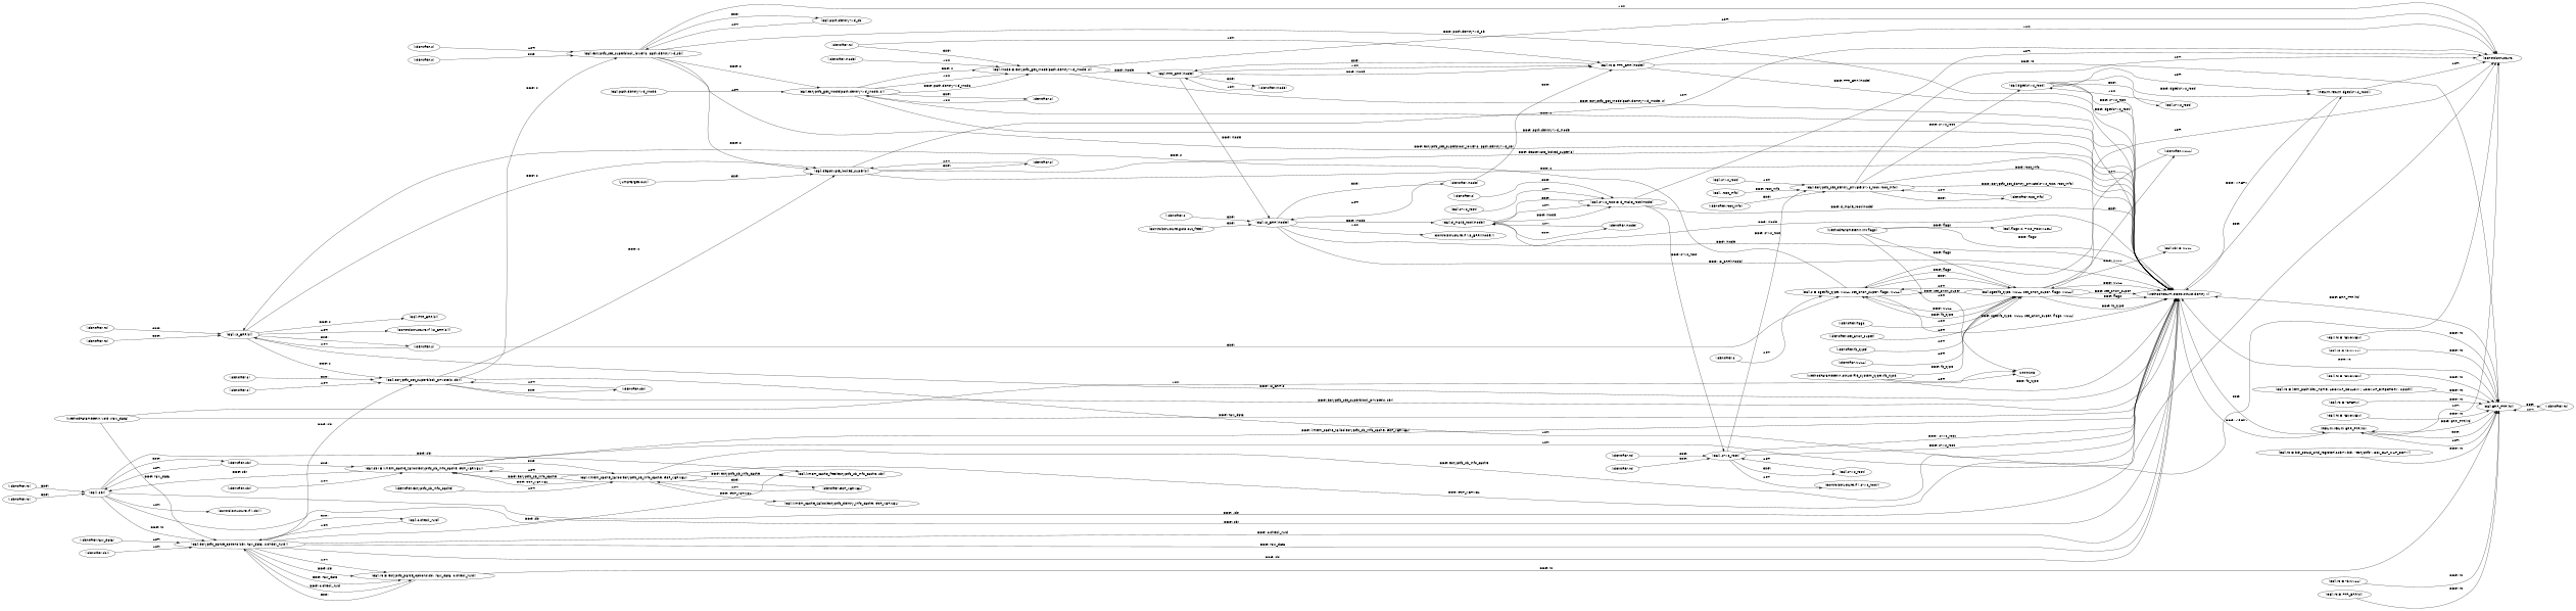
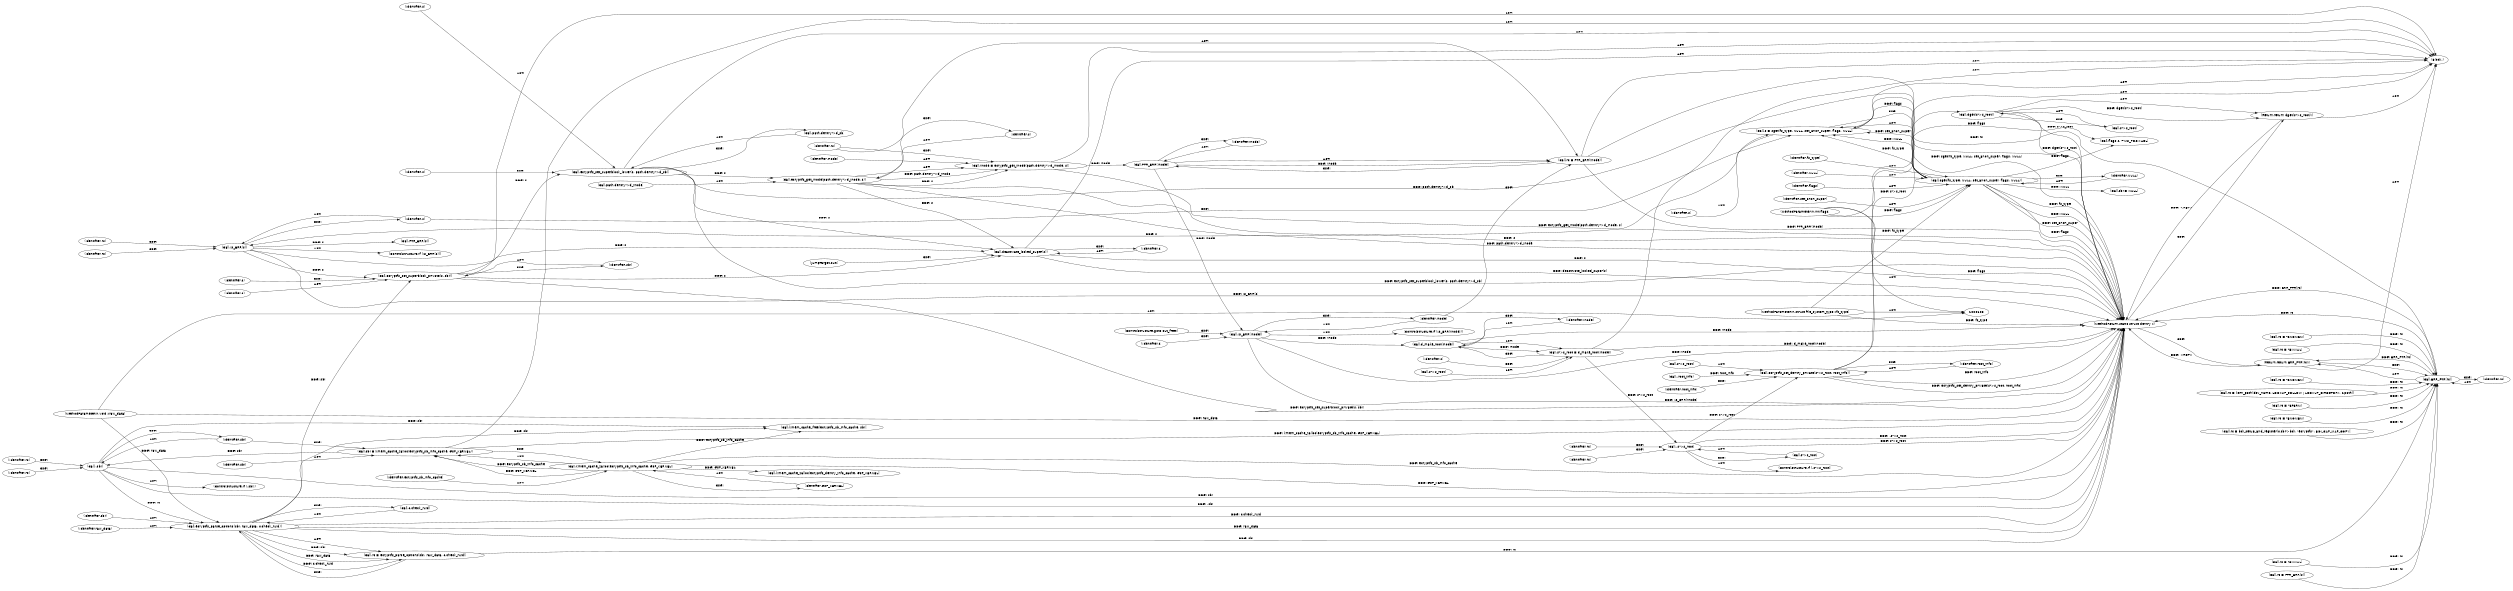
  digraph {
    fontname="DejaVu Sans"
    rankdir=LR
    node [fontname="DejaVu Sans"]
    edge [fontname="DejaVu Sans"]
    n1 [label="(Call,ecryptfs_get_inode(path.dentry->d_inode, s))"]
    n2 [label="(Call,inode = ecryptfs_get_inode(path.dentry->d_inode, s))"]
    n3 [label="(Call,deactivate_locked_super(s))"]
    n4 [label="(Identifier,s)"]
    n5 [label="(MethodReturn,static struct dentry *)"]
-   n6 [label="(ControlStructure,)"]
+   n6 [label="(Block,)"]
    n7 [label="(Call,PTR_ERR(inode))"]
    n8 [label="(Identifier,s)"]
    n9 [label="(Return,return ERR_PTR(rc);)"]
    n10 [label="(Return,return dget(s->s_root);)"]
    n11 [label="(Call,ecryptfs_set_superblock_lower(s, path.dentry->d_sb))"]
    n12 [label="(Call,path.dentry->d_sb)"]
    n13 [label="(Call,ecryptfs_set_superblock_private(s, sbi))"]
    n14 [label="(Identifier,sbi)"]
    n15 [label="(Call,IS_ERR(s))"]
    n16 [label="(Identifier,s)"]
    n17 [label="(Call,PTR_ERR(s))"]
    n18 [label="(ControlStructure,if (IS_ERR(s)))"]
    n19 [label="(Call,s = sget(fs_type, NULL, set_anon_super, flags, NULL))"]
    n20 [label="(Call,sget(fs_type, NULL, set_anon_super, flags, NULL))"]
    n21 [label="(Call,sbi = NULL)"]
    n22 [label="(Identifier,NULL)"]
    n23 [label="(Call,flags & ~MS_POSIXACL)"]
    n24 [label="(MethodParameterIn,struct file_system_type *fs_type)"]
    1000103
    n26 [label="(MethodParameterIn,int flags)"]
    n27 [label="(Call,ecryptfs_parse_options(sbi, raw_data, &check_ruid))"]
    n28 [label="(Call,rc = ecryptfs_parse_options(sbi, raw_data, &check_ruid))"]
    n29 [label="(Call,&check_ruid)"]
    n30 [label="(Call,kmem_cache_free(ecryptfs_sb_info_cache, sbi))"]
    n31 [label="(Call,ERR_PTR(rc))"]
    n32 [label="(Call,!sbi)"]
    n33 [label="(Identifier,sbi)"]
    n34 [label="(ControlStructure,if (!sbi))"]
    n35 [label="(Call,sbi = kmem_cache_zalloc(ecryptfs_sb_info_cache, GFP_KERNEL))"]
    n36 [label="(Call,kmem_cache_zalloc(ecryptfs_sb_info_cache, GFP_KERNEL))"]
    n37 [label="(Identifier,GFP_KERNEL)"]
    n38 [label="(Call,kmem_cache_zalloc(ecryptfs_dentry_info_cache, GFP_KERNEL))"]
    n39 [label="(MethodParameterIn,void *raw_data)"]
    n40 [label="(Call,rc = PTR_ERR(inode))"]
    n41 [label="(Call,IS_ERR(inode))"]
    n42 [label="(Identifier,inode)"]
    n43 [label="(Call,d_make_root(inode))"]
    n44 [label="(Identifier,inode)"]
    n45 [label="(ControlStructure,if (IS_ERR(inode)))"]
    n46 [label="(Identifier,rc)"]
    n47 [label="(Call,s->s_root = d_make_root(inode))"]
    n48 [label="(Identifier,inode)"]
    n49 [label="(Call,!s->s_root)"]
    n50 [label="(Call,ecryptfs_set_dentry_private(s->s_root, root_info))"]
    n51 [label="(Call,s->s_root)"]
    n52 [label="(ControlStructure,if (!s->s_root))"]
    n53 [label="(Call,dget(s->s_root))"]
    n54 [label="(Identifier,root_info)"]
    n55 [label="(Call,s->s_root)"]
    n56 [label="(Call,rc = -ENOMEM)"]
    n57 [label="(Identifier,rc)"]
    n58 [label="(Identifier,rc)"]
    n59 [label="(Identifier,sbi)"]
    n60 [label="(Identifier,rc)"]
    n61 [label="(Identifier,s)"]
    n62 [label="(JumpTarget,out:)"]
    n63 [label="(Identifier,flags)"]
    n64 [label="(Identifier,set_anon_super)"]
    n65 [label="(Call,rc = kern_path(dev_name, LOOKUP_FOLLOW | LOOKUP_DIRECTORY, &path))"]
    n66 [label="(Identifier,s)"]
    n67 [label="(Call,s->s_root)"]
    n68 [label="(Call,rc = -EPERM)"]
    n69 [label="(Identifier,s)"]
    n70 [label="(Call,s->s_root)"]
    n71 [label="(Call,rc = -ENOMEM)"]
    n72 [label="(Call,rc = bdi_setup_and_register(&sbi->bdi, \"ecryptfs\", BDI_CAP_MAP_COPY))"]
    n73 [label="(Identifier,s)"]
    n74 [label="(Call,path.dentry->d_inode)"]
    n75 [label="(Call,rc = -EINVAL)"]
    n76 [label="(Identifier,rc)"]
    n77 [label="(ControlStructure,goto out_free;)"]
    n78 [label="(Call,rc = PTR_ERR(s))"]
    n79 [label="(Identifier,rc)"]
    n80 [label="(Call,!root_info)"]
    n81 [label="(Identifier,root_info)"]
    n82 [label="(Identifier,fs_type)"]
    n83 [label="(Identifier,rc)"]
    n84 [label="(Call,rc = -ENOMEM)"]
    n85 [label="(Identifier,inode)"]
    n86 [label="(Call,rc = -EINVAL)"]
    n87 [label="(Identifier,raw_data)"]
    n88 [label="(Identifier,s)"]
    n89 [label="(Identifier,rc)"]
    n90 [label="(Identifier,ecryptfs_sb_info_cache)"]
    n91 [label="(Identifier,NULL)"]
    n92 [label="(Identifier,s)"]
    n93 [label="(Identifier,s)"]
    n94 [label="(Identifier,sbi)"]
    n1 -> n2 [label="AST: "]
    n1 -> n2 [label="DDG: path.dentry->d_inode"]
    n1 -> n2 [label="DDG: s"]
+   n1 -> n3 [label="DDG: s"]
    n1 -> n4 [label="CFG: "]
    n1 -> n5 [label="DDG: s"]
    n1 -> n5 [label="DDG: path.dentry->d_inode"]
    n2 -> n5 [label="DDG: ecryptfs_get_inode(path.dentry->d_inode, s)"]
    n2 -> n6 [label="AST: "]
    n2 -> n7 [label="DDG: inode"]
    n3 -> n5 [label="DDG: s"]
    n3 -> n5 [label="DDG: deactivate_locked_super(s)"]
    n3 -> n6 [label="AST: "]
    n3 -> n8 [label="CFG: "]
    n4 -> n1 [label="AST: "]
    n5 -> n9 [label="CFG: "]
    n5 -> n10 [label="CFG: "]
    n7 -> n40 [label="AST: "]
    n7 -> n40 [label="DDG: inode"]
    n7 -> n41 [label="DDG: inode"]
    n7 -> n42 [label="CFG: "]
    n8 -> n3 [label="AST: "]
    n9 -> n5 [label="DDG: <RET>"]
    n9 -> n6 [label="AST: "]
    n9 -> n31 [label="CFG: "]
    n10 -> n5 [label="DDG: <RET>"]
    n10 -> n6 [label="AST: "]
    n11 -> n1 [label="DDG: s"]
    n11 -> n3 [label="DDG: s"]
    n11 -> n5 [label="DDG: path.dentry->d_sb"]
    n11 -> n5 [label="DDG: ecryptfs_set_superblock_lower(s, path.dentry->d_sb)"]
    n11 -> n6 [label="AST: "]
    n11 -> n12 [label="CFG: "]
    n12 -> n11 [label="AST: "]
    n13 -> n3 [label="DDG: s"]
    n13 -> n5 [label="DDG: ecryptfs_set_superblock_private(s, sbi)"]
    n13 -> n6 [label="AST: "]
    n13 -> n11 [label="DDG: s"]
    n13 -> n14 [label="CFG: "]
    n14 -> n13 [label="AST: "]
    n15 -> n3 [label="DDG: s"]
    n15 -> n5 [label="DDG: IS_ERR(s)"]
    n15 -> n13 [label="DDG: s"]
    n15 -> n16 [label="CFG: "]
    n15 -> n17 [label="DDG: s"]
    n15 -> n18 [label="AST: "]
    n16 -> n15 [label="AST: "]
    n16 -> n19 [label="CFG: "]
    n19 -> n5 [label="DDG: sget(fs_type, NULL, set_anon_super, flags, NULL)"]
    n19 -> n6 [label="AST: "]
    n19 -> n15 [label="DDG: s"]
    n19 -> n20 [label="CFG: "]
    n20 -> n5 [label="DDG: fs_type"]
    n20 -> n5 [label="DDG: NULL"]
    n20 -> n5 [label="DDG: set_anon_super"]
    n20 -> n5 [label="DDG: flags"]
    n20 -> n19 [label="AST: "]
    n20 -> n19 [label="DDG: set_anon_super"]
    n20 -> n19 [label="DDG: NULL"]
    n20 -> n19 [label="DDG: fs_type"]
    n20 -> n19 [label="DDG: flags"]
    n20 -> n21 [label="DDG: NULL"]
    n20 -> n22 [label="CFG: "]
+   n20 -> n23 [label="DDG: flags"]
    n22 -> n20 [label="AST: "]
    n24 -> n5 [label="DDG: fs_type"]
    n24 -> n20 [label="DDG: fs_type"]
    n24 -> 1000103 [label="AST: "]
    n26 -> n5 [label="DDG: flags"]
    n26 -> n20 [label="DDG: flags"]
    n26 -> n23 [label="DDG: flags"]
    n26 -> 1000103 [label="AST: "]
    n27 -> n5 [label="DDG: &check_ruid"]
    n27 -> n5 [label="DDG: raw_data"]
    n27 -> n5 [label="DDG: sbi"]
    n27 -> n13 [label="DDG: sbi"]
    n27 -> n28 [label="AST: "]
    n27 -> n28 [label="DDG: sbi"]
    n27 -> n28 [label="DDG: raw_data"]
    n27 -> n28 [label="DDG: &check_ruid"]
    n27 -> n29 [label="CFG: "]
    n27 -> n30 [label="DDG: sbi"]
    n28 -> n27 [label="CFG: "]
    n28 -> n31 [label="DDG: rc"]
    n29 -> n27 [label="AST: "]
    n31 -> n5 [label="DDG: ERR_PTR(rc)"]
    n31 -> n5 [label="DDG: rc"]
    n31 -> n9 [label="AST: "]
    n31 -> n9 [label="DDG: ERR_PTR(rc)"]
    n31 -> n46 [label="CFG: "]
    n32 -> n5 [label="DDG: !sbi"]
    n32 -> n5 [label="DDG: sbi"]
    n32 -> n27 [label="DDG: rc"]
    n32 -> n30 [label="DDG: sbi"]
    n32 -> n33 [label="CFG: "]
    n32 -> n34 [label="AST: "]
    n33 -> n32 [label="AST: "]
    n33 -> n35 [label="CFG: "]
    n35 -> n5 [label="DDG: kmem_cache_zalloc(ecryptfs_sb_info_cache, GFP_KERNEL)"]
    n35 -> n6 [label="AST: "]
    n35 -> n32 [label="DDG: sbi"]
    n35 -> n36 [label="CFG: "]
    n36 -> n5 [label="DDG: ecryptfs_sb_info_cache"]
    n36 -> n5 [label="DDG: GFP_KERNEL"]
    n36 -> n30 [label="DDG: ecryptfs_sb_info_cache"]
    n36 -> n35 [label="AST: "]
    n36 -> n35 [label="DDG: ecryptfs_sb_info_cache"]
    n36 -> n35 [label="DDG: GFP_KERNEL"]
    n36 -> n37 [label="CFG: "]
    n36 -> n38 [label="DDG: GFP_KERNEL"]
    n37 -> n36 [label="AST: "]
    n39 -> n5 [label="DDG: raw_data"]
    n39 -> 1000103 [label="AST: "]
    n39 -> n27 [label="DDG: raw_data"]
    n40 -> n5 [label="DDG: PTR_ERR(inode)"]
    n40 -> n6 [label="AST: "]
    n40 -> n7 [label="CFG: "]
    n40 -> n31 [label="DDG: rc"]
    n41 -> n5 [label="DDG: inode"]
    n41 -> n5 [label="DDG: IS_ERR(inode)"]
    n41 -> n43 [label="DDG: inode"]
    n41 -> n44 [label="CFG: "]
    n41 -> n45 [label="AST: "]
    n42 -> n7 [label="AST: "]
    n43 -> n5 [label="DDG: inode"]
    n43 -> n47 [label="AST: "]
    n43 -> n47 [label="DDG: inode"]
    n43 -> n48 [label="CFG: "]
    n44 -> n40 [label="CFG: "]
    n44 -> n41 [label="AST: "]
    n46 -> n31 [label="AST: "]
    n47 -> n5 [label="DDG: d_make_root(inode)"]
    n47 -> n6 [label="AST: "]
    n47 -> n43 [label="CFG: "]
    n47 -> n49 [label="DDG: s->s_root"]
    n48 -> n43 [label="AST: "]
    n49 -> n5 [label="DDG: !s->s_root"]
    n49 -> n5 [label="DDG: s->s_root"]
    n49 -> n50 [label="DDG: s->s_root"]
    n49 -> n51 [label="CFG: "]
    n49 -> n52 [label="AST: "]
    n50 -> n5 [label="DDG: root_info"]
    n50 -> n5 [label="DDG: ecryptfs_set_dentry_private(s->s_root, root_info)"]
    n50 -> n6 [label="AST: "]
    n50 -> n53 [label="DDG: s->s_root"]
    n50 -> n54 [label="CFG: "]
    n51 -> n49 [label="AST: "]
    n53 -> n5 [label="DDG: s->s_root"]
    n53 -> n5 [label="DDG: dget(s->s_root)"]
    n53 -> n10 [label="AST: "]
    n53 -> n10 [label="DDG: dget(s->s_root)"]
    n53 -> n55 [label="CFG: "]
    n54 -> n50 [label="AST: "]
    n55 -> n53 [label="AST: "]
    n56 -> n31 [label="DDG: rc"]
    n57 -> n49 [label="CFG: "]
    n58 -> n49 [label="CFG: "]
    n59 -> n27 [label="AST: "]
    n60 -> n15 [label="CFG: "]
    n61 -> n41 [label="CFG: "]
    n62 -> n3 [label="CFG: "]
    n63 -> n20 [label="AST: "]
    n64 -> n20 [label="AST: "]
    n65 -> n31 [label="DDG: rc"]
    n66 -> n13 [label="CFG: "]
    n67 -> n47 [label="AST: "]
    n68 -> n31 [label="DDG: rc"]
    n69 -> n13 [label="AST: "]
    n70 -> n50 [label="AST: "]
    n71 -> n31 [label="DDG: rc"]
    n72 -> n31 [label="DDG: rc"]
    n73 -> n11 [label="AST: "]
    n74 -> n1 [label="AST: "]
    n75 -> n31 [label="DDG: rc"]
    n76 -> n2 [label="CFG: "]
    n76 -> n40 [label="AST: "]
    n77 -> n41 [label="CFG: "]
    n78 -> n31 [label="DDG: rc"]
    n79 -> n32 [label="CFG: "]
    n80 -> n50 [label="DDG: root_info"]
    n81 -> n50 [label="CFG: "]
    n82 -> n20 [label="AST: "]
    n83 -> n15 [label="CFG: "]
    n84 -> n31 [label="DDG: rc"]
    n85 -> n2 [label="AST: "]
    n86 -> n31 [label="DDG: rc"]
    n87 -> n27 [label="AST: "]
    n88 -> n11 [label="CFG: "]
    n89 -> n32 [label="CFG: "]
    n90 -> n36 [label="AST: "]
    n91 -> n20 [label="AST: "]
    n92 -> n47 [label="CFG: "]
    n93 -> n19 [label="AST: "]
    n94 -> n35 [label="AST: "]
  }
